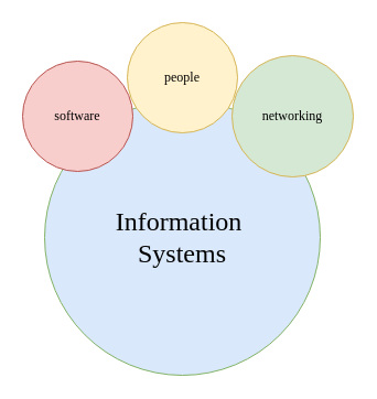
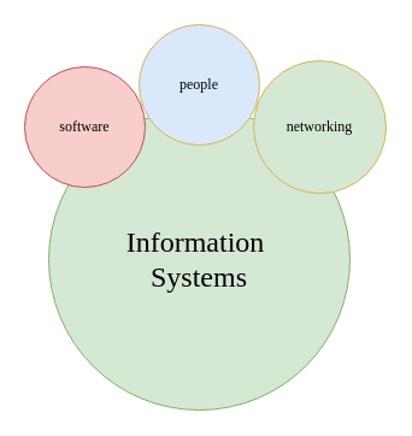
  <mxCell id="0" />
  <mxCell id="1" parent="0" />
- <mxCell id="2" value="&lt;font style=&quot;font-size: 24px;&quot; face=&quot;Lucida Console&quot;&gt;Information&amp;nbsp;&lt;/font&gt;&lt;div style=&quot;font-size: 24px;&quot;&gt;&lt;font style=&quot;font-size: 24px;&quot; face=&quot;Lucida Console&quot;&gt;Systems&lt;/font&gt;&lt;/div&gt;" style="ellipse;whiteSpace=wrap;html=1;aspect=fixed;fillColor=#dae8fc;strokeColor=#82b366;" vertex="1" parent="1"><mxGeometry x="40" y="90" width="250" height="250" as="geometry" /></mxCell>
+ <mxCell id="2" value="&lt;font style=&quot;font-size: 24px;&quot; face=&quot;Lucida Console&quot;&gt;Information&amp;nbsp;&lt;/font&gt;&lt;div style=&quot;font-size: 24px;&quot;&gt;&lt;font style=&quot;font-size: 24px;&quot; face=&quot;Lucida Console&quot;&gt;Systems&lt;/font&gt;&lt;/div&gt;" style="ellipse;whiteSpace=wrap;html=1;aspect=fixed;fillColor=#d5e8d4;strokeColor=#82b366;" vertex="1" parent="1"><mxGeometry x="40" y="90" width="250" height="250" as="geometry" /></mxCell>
  <mxCell id="3" value="&lt;font style=&quot;font-size: 12px;&quot; face=&quot;Lucida Console&quot;&gt;software&lt;/font&gt;" style="ellipse;whiteSpace=wrap;html=1;aspect=fixed;fillColor=#f8cecc;strokeColor=#b85450;" vertex="1" parent="1"><mxGeometry x="20" y="55" width="100" height="100" as="geometry" /></mxCell>
- <mxCell id="4" value="&lt;font style=&quot;font-size: 12px;&quot; face=&quot;Lucida Console&quot;&gt;people&lt;/font&gt;" style="ellipse;whiteSpace=wrap;html=1;aspect=fixed;fillColor=#fff2cc;strokeColor=#d6b656;" vertex="1" parent="1"><mxGeometry x="115" y="20" width="100" height="100" as="geometry" /></mxCell>
+ <mxCell id="4" value="&lt;font style=&quot;font-size: 12px;&quot; face=&quot;Lucida Console&quot;&gt;people&lt;/font&gt;" style="ellipse;whiteSpace=wrap;html=1;aspect=fixed;fillColor=#dae8fc;strokeColor=#d6b656;" vertex="1" parent="1"><mxGeometry x="115" y="20" width="100" height="100" as="geometry" /></mxCell>
  <mxCell id="5" value="&lt;font style=&quot;font-size: 12px;&quot; face=&quot;Lucida Console&quot;&gt;networking&lt;/font&gt;" style="ellipse;whiteSpace=wrap;html=1;aspect=fixed;fillColor=#d5e8d4;strokeColor=#d6b656;" vertex="1" parent="1"><mxGeometry x="210" y="50" width="110" height="110" as="geometry" /></mxCell>
